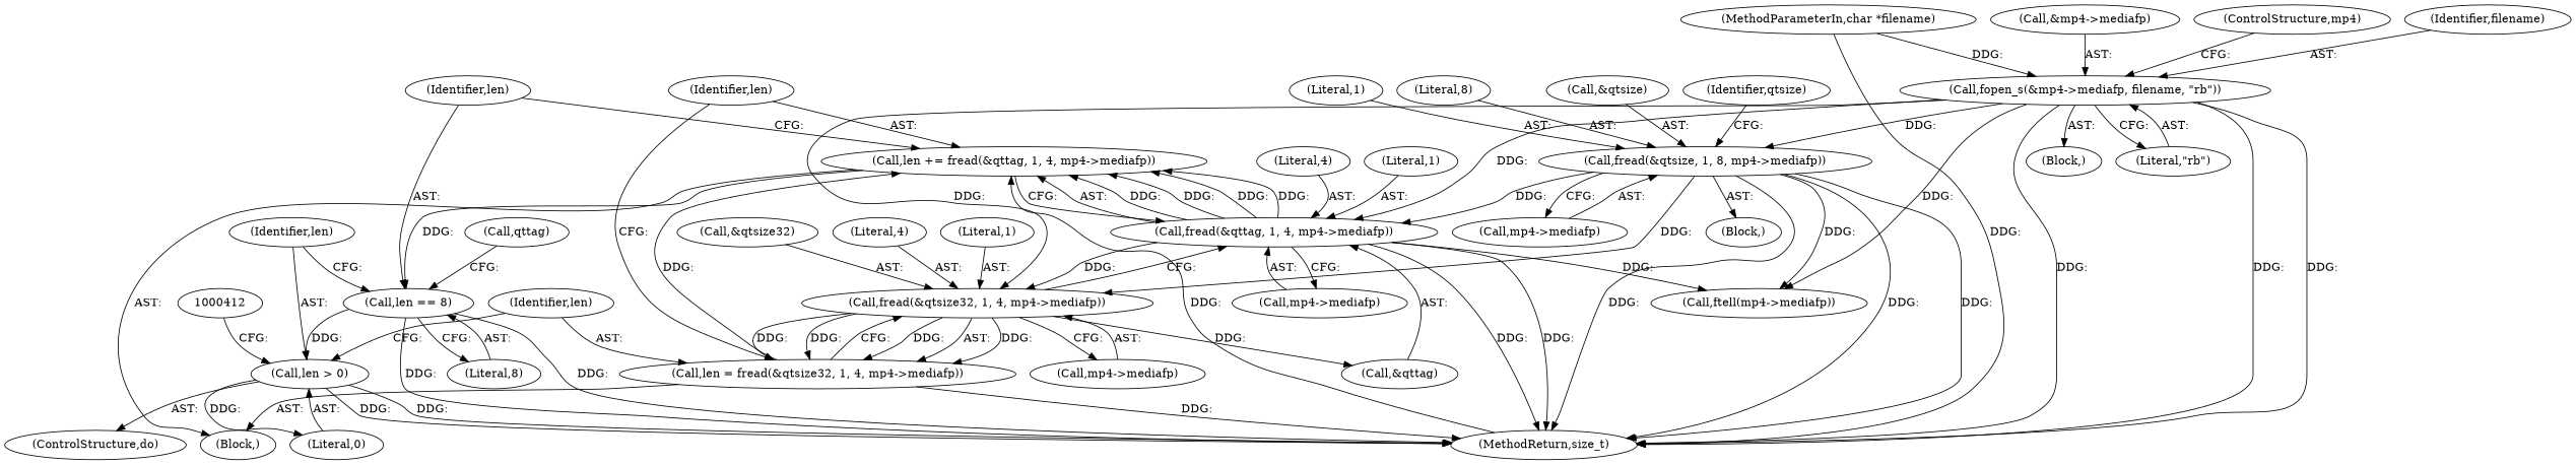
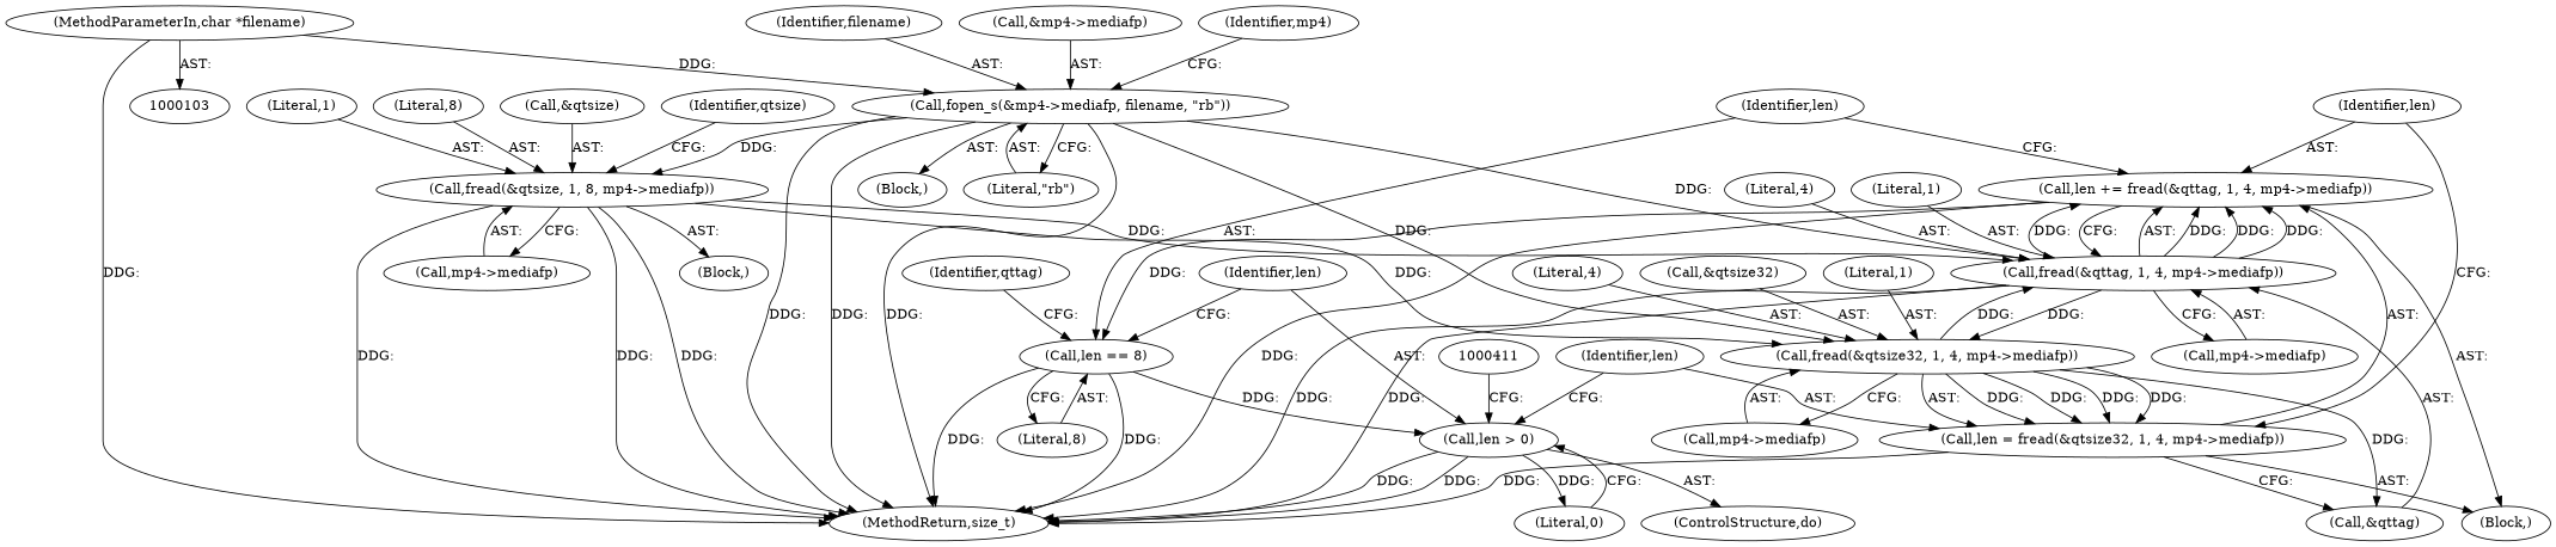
  digraph {
    n1 [label="(Call,len += fread(&qttag, 1, 4, mp4->mediafp))"]
    n2 [label="(Call,fread(&qttag, 1, 4, mp4->mediafp))"]
    n3 [label="(Call,len == 8)"]
    n4 [label="(Block,)"]
    n5 [label="(MethodReturn,size_t)"]
    n6 [label="(Call,fread(&qtsize32, 1, 4, mp4->mediafp))"]
    n7 [label="(Call,mp4->mediafp)"]
-   n8 [label="(Call,ftell(mp4->mediafp))"]
    n9 [label="(Call,len > 0)"]
    n10 [label="(Literal,8)"]
    n11 [label="(Call,len = fread(&qtsize32, 1, 4, mp4->mediafp))"]
    n12 [label="(Call,mp4->mediafp)"]
    n13 [label="(Call,&qttag)"]
    n14 [label="(Call,fread(&qtsize, 1, 8, mp4->mediafp))"]
    n15 [label="(Block,)"]
    n16 [label="(Call,mp4->mediafp)"]
    n17 [label="(Call,fopen_s(&mp4->mediafp, filename, \"rb\"))"]
    n18 [label="(Block,)"]
    n19 [label="(Literal,\"rb\")"]
    n20 [label="(MethodParameterIn,char *filename)"]
+   1000103
    n22 [label="(ControlStructure,do)"]
    n23 [label="(Literal,0)"]
    n24 [label="(Identifier,qtsize)"]
    n25 [label="(Identifier,len)"]
    n26 [label="(Call,&mp4->mediafp)"]
    n27 [label="(Literal,4)"]
    n28 [label="(Literal,1)"]
    n29 [label="(Identifier,len)"]
    n30 [label="(Identifier,len)"]
    n31 [label="(Call,&qtsize32)"]
-   n32 [label="(Call,qttag)"]
+   n32 [label="(Identifier,qttag)"]
    n33 [label="(Literal,1)"]
    n34 [label="(Literal,4)"]
    n35 [label="(Identifier,len)"]
-   n36 [label="(ControlStructure,mp4)"]
+   n36 [label="(Identifier,mp4)"]
    n37 [label="(Literal,8)"]
    n38 [label="(Literal,1)"]
    n39 [label="(Call,&qtsize)"]
    n40 [label="(Identifier,filename)"]
-   1000412
+   1000412 [label=1000411]
    n1 -> n2 [label="CFG: "]
    n1 -> n3 [label="DDG: "]
    n1 -> n4 [label="AST: "]
-   n5 -> n1 [label="DDG: "]
+   n1 -> n5 [label="DDG: "]
    n2 -> n1 [label="AST: "]
    n2 -> n1 [label="DDG: "]
    n2 -> n1 [label="DDG: "]
    n2 -> n1 [label="DDG: "]
    n2 -> n1 [label="DDG: "]
    n2 -> n5 [label="DDG: "]
    n2 -> n5 [label="DDG: "]
    n2 -> n6 [label="DDG: "]
    n2 -> n7 [label="CFG: "]
-   n2 -> n8 [label="DDG: "]
    n3 -> n5 [label="DDG: "]
    n3 -> n5 [label="DDG: "]
    n3 -> n9 [label="DDG: "]
    n3 -> n10 [label="CFG: "]
-   n6 -> n2 [label="CFG: "]
+   n6 -> n2 [label="DDG: "]
    n6 -> n11 [label="AST: "]
    n6 -> n11 [label="DDG: "]
    n6 -> n11 [label="DDG: "]
    n6 -> n11 [label="DDG: "]
    n6 -> n11 [label="DDG: "]
    n6 -> n12 [label="CFG: "]
    n6 -> n13 [label="DDG: "]
    n7 -> n2 [label="AST: "]
    n9 -> n5 [label="DDG: "]
    n9 -> n5 [label="DDG: "]
    n9 -> n22 [label="AST: "]
    n9 -> n23 [label="DDG: "]
    n10 -> n3 [label="AST: "]
-   n11 -> n1 [label="DDG: "]
+   n11 -> n1 [label="AST: "]
    n11 -> n4 [label="AST: "]
    n11 -> n5 [label="DDG: "]
-   n11 -> n6 [label="CFG: "]
+   n11 -> n13 [label="CFG: "]
    n12 -> n6 [label="AST: "]
    n13 -> n2 [label="AST: "]
    n14 -> n2 [label="DDG: "]
    n14 -> n5 [label="DDG: "]
    n14 -> n5 [label="DDG: "]
    n14 -> n5 [label="DDG: "]
    n14 -> n6 [label="DDG: "]
-   n14 -> n8 [label="DDG: "]
    n14 -> n15 [label="AST: "]
    n14 -> n16 [label="CFG: "]
    n16 -> n14 [label="AST: "]
    n17 -> n2 [label="DDG: "]
    n17 -> n5 [label="DDG: "]
    n17 -> n5 [label="DDG: "]
    n17 -> n5 [label="DDG: "]
    n17 -> n6 [label="DDG: "]
-   n17 -> n8 [label="DDG: "]
    n17 -> n14 [label="DDG: "]
    n17 -> n18 [label="AST: "]
    n17 -> n19 [label="CFG: "]
    n19 -> n17 [label="AST: "]
    n20 -> n5 [label="DDG: "]
    n20 -> n17 [label="DDG: "]
-   n23 -> n9 [label="AST: "]
+   n20 -> 1000103 [label="AST: "]
+   n23 -> n9 [label="CFG: "]
    n24 -> n14 [label="CFG: "]
    n25 -> n1 [label="CFG: "]
    n25 -> n3 [label="AST: "]
    n26 -> n17 [label="AST: "]
    n27 -> n6 [label="AST: "]
    n28 -> n14 [label="AST: "]
    n29 -> n1 [label="AST: "]
    n29 -> n11 [label="CFG: "]
    n30 -> n3 [label="CFG: "]
    n30 -> n9 [label="AST: "]
    n31 -> n6 [label="AST: "]
    n32 -> n3 [label="CFG: "]
    n33 -> n6 [label="AST: "]
    n34 -> n2 [label="AST: "]
    n35 -> n9 [label="CFG: "]
    n35 -> n11 [label="AST: "]
    n36 -> n17 [label="CFG: "]
    n37 -> n14 [label="AST: "]
    n38 -> n2 [label="AST: "]
    n39 -> n14 [label="AST: "]
    n40 -> n17 [label="AST: "]
    1000412 -> n9 [label="CFG: "]
  }
